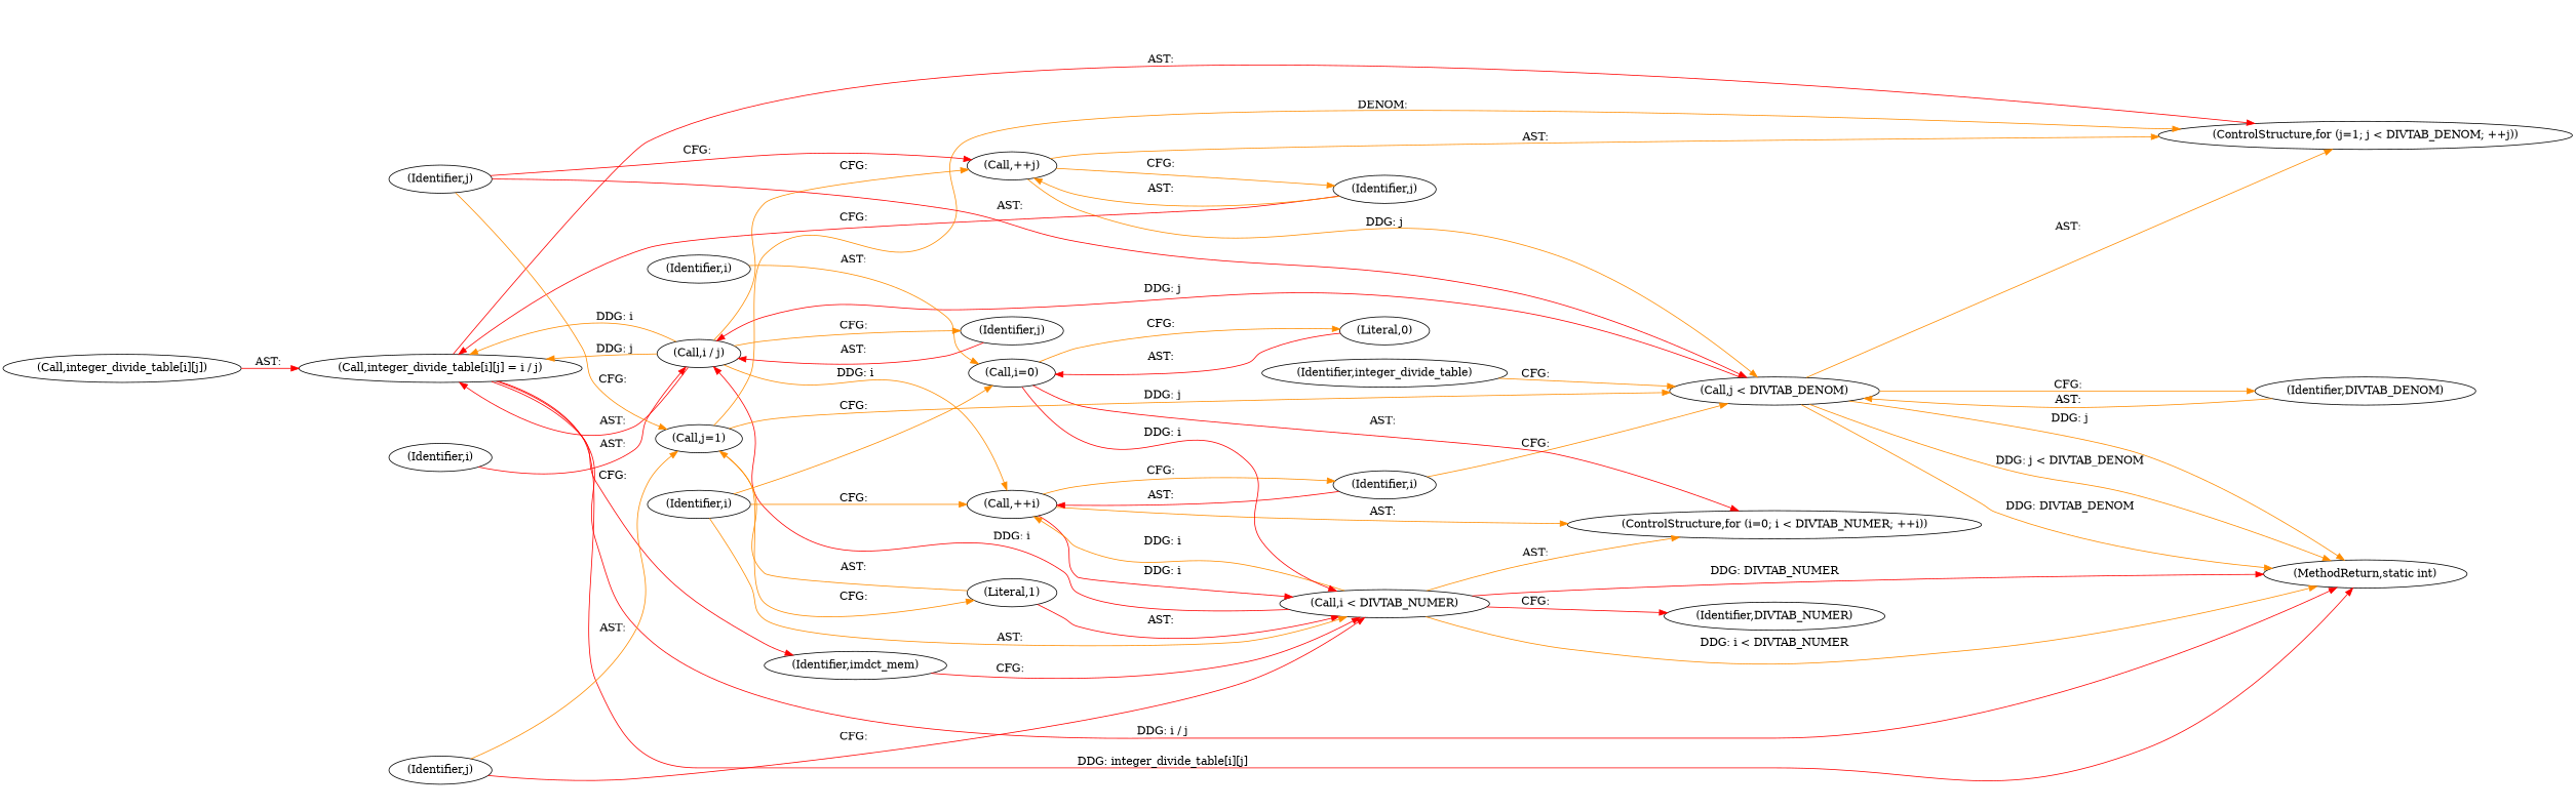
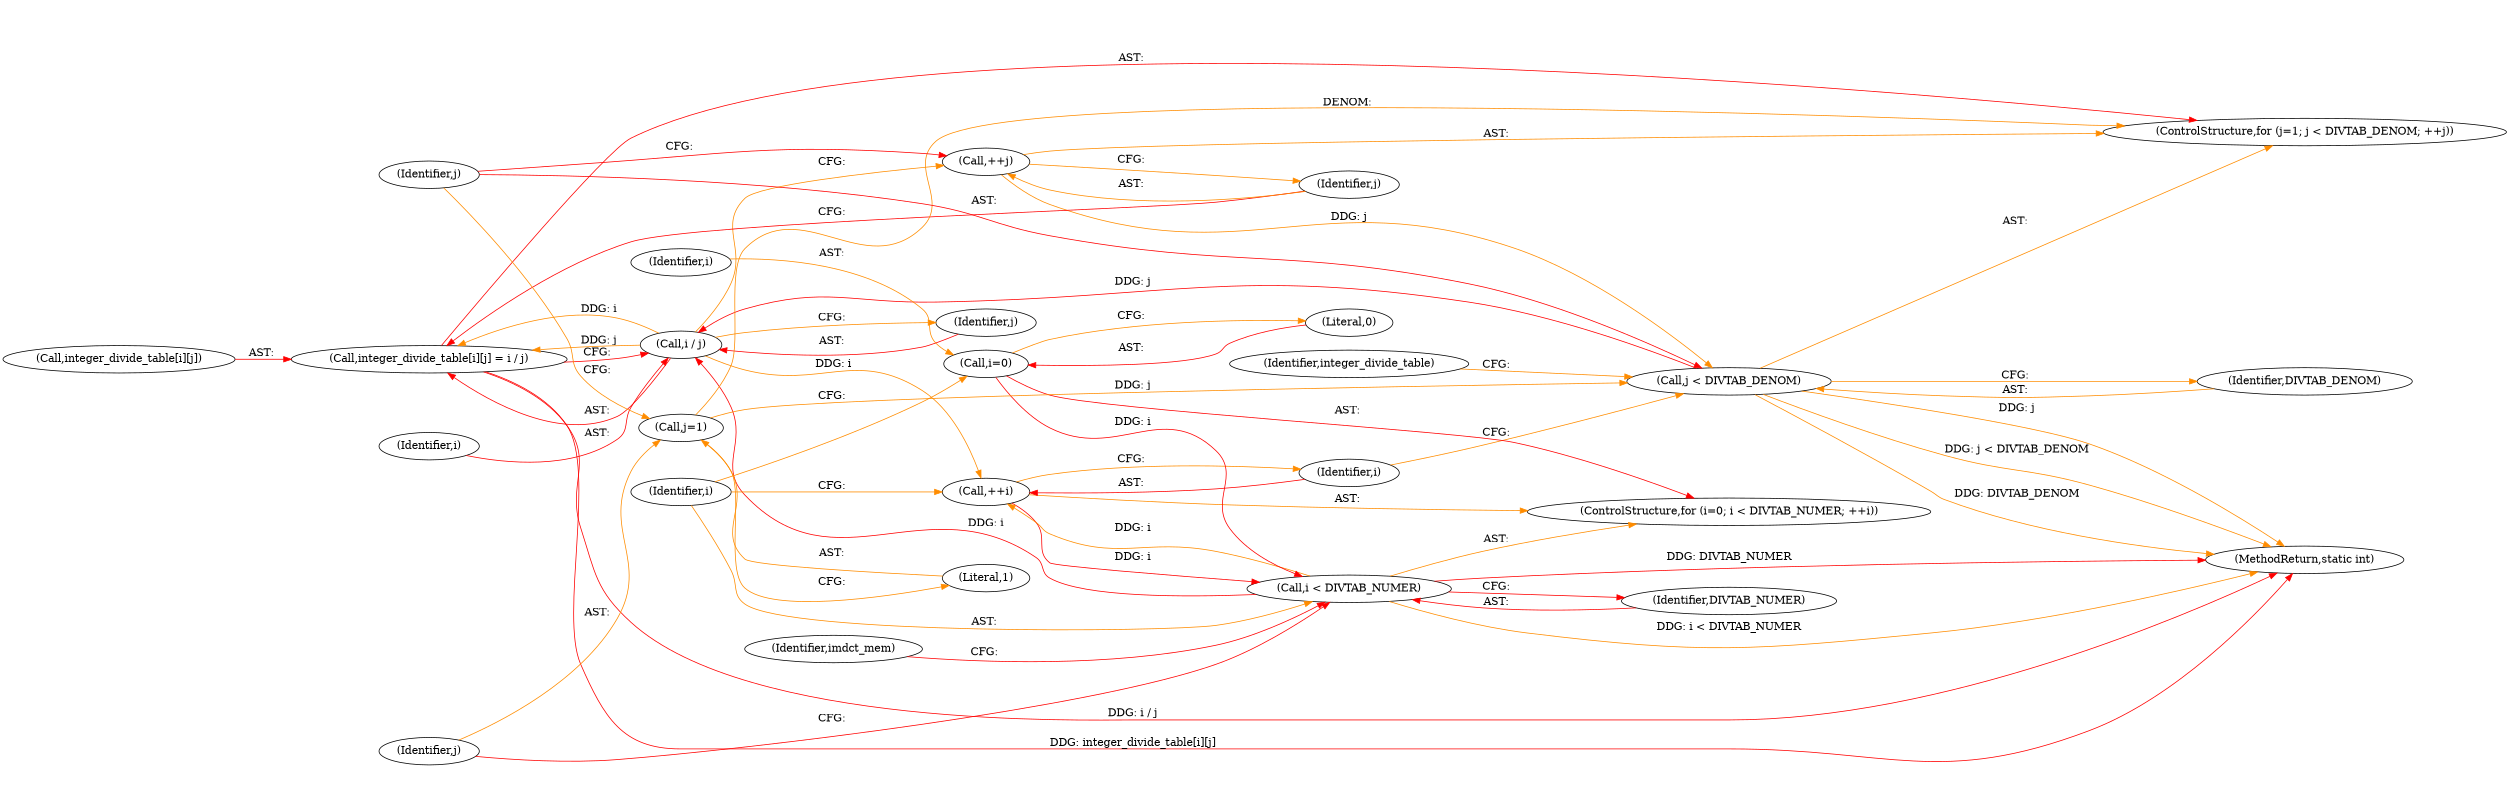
  digraph {
    rankdir=LR
    edge [color=darkorange]
    n1 [label="(Call,integer_divide_table[i][j] = i / j)"]
    n2 [label="(Call,i / j)"]
    n3 [label="(ControlStructure,for (j=1; j < DIVTAB_DENOM; ++j))"]
    n4 [label="(MethodReturn,static int)"]
    n5 [label="(Call,++i)"]
    n6 [label="(Call,++j)"]
    n7 [label="(Identifier,j)"]
    n8 [label="(Call,i < DIVTAB_NUMER)"]
    n9 [label="(ControlStructure,for (i=0; i < DIVTAB_NUMER; ++i))"]
    n10 [label="(Identifier,i)"]
    n11 [label="(Call,j < DIVTAB_DENOM)"]
    n12 [label="(Identifier,j)"]
    n13 [label="(Identifier,DIVTAB_NUMER)"]
    n14 [label="(Call,i=0)"]
    n15 [label="(Literal,0)"]
    n16 [label="(Identifier,DIVTAB_DENOM)"]
    n17 [label="(Call,j=1)"]
    n18 [label="(Literal,1)"]
    n19 [label="(Identifier,i)"]
    n20 [label="(Identifier,imdct_mem)"]
    n21 [label="(Call,integer_divide_table[i][j])"]
    n22 [label="(Identifier,i)"]
    n23 [label="(Identifier,j)"]
    n24 [label="(Identifier,j)"]
    n25 [label="(Identifier,i)"]
    n26 [label="(Identifier,integer_divide_table)"]
-   n1 -> n20 [color=red label="CFG: "]
+   n1 -> n2 [color=red label="CFG: "]
    n1 -> n3 [color=red label="AST: "]
    n1 -> n4 [color=red label="DDG: integer_divide_table[i][j]"]
    n1 -> n4 [color=red label="DDG: i / j"]
    n2 -> n1 [color=red label="AST: "]
    n2 -> n1 [label="DDG: i"]
    n2 -> n1 [label="DDG: j"]
    n2 -> n5 [label="DDG: i"]
    n2 -> n6 [label="CFG: "]
    n2 -> n7 [label="CFG: "]
    n5 -> n8 [color=red label="DDG: i"]
    n5 -> n9 [label="AST: "]
    n5 -> n10 [label="CFG: "]
    n6 -> n3 [label="AST: "]
    n6 -> n11 [label="DDG: j"]
    n6 -> n12 [label="CFG: "]
    n7 -> n2 [color=red label="AST: "]
    n8 -> n2 [color=red label="DDG: i"]
    n8 -> n4 [color=red label="DDG: DIVTAB_NUMER"]
    n8 -> n4 [label="DDG: i < DIVTAB_NUMER"]
    n8 -> n5 [label="DDG: i"]
    n8 -> n9 [label="AST: "]
    n8 -> n13 [color=red label="CFG: "]
    n10 -> n5 [color=red label="AST: "]
    n10 -> n11 [label="CFG: "]
    n11 -> n2 [color=red label="DDG: j"]
    n11 -> n3 [label="AST: "]
    n11 -> n4 [label="DDG: j < DIVTAB_DENOM"]
    n11 -> n4 [label="DDG: DIVTAB_DENOM"]
    n11 -> n4 [label="DDG: j"]
    n11 -> n16 [label="CFG: "]
    n12 -> n1 [color=red label="CFG: "]
    n12 -> n6 [label="AST: "]
-   n18 -> n8 [color=red label="AST: "]
+   n13 -> n8 [color=red label="AST: "]
    n14 -> n8 [color=red label="DDG: i"]
    n14 -> n9 [color=red label="AST: "]
    n14 -> n15 [label="CFG: "]
    n15 -> n14 [color=red label="AST: "]
    n16 -> n11 [label="AST: "]
    n17 -> n3 [label="DENOM: "]
    n17 -> n11 [label="DDG: j"]
    n17 -> n18 [label="CFG: "]
    n18 -> n17 [label="AST: "]
    n19 -> n2 [color=red label="AST: "]
    n20 -> n8 [color=red label="CFG: "]
    n21 -> n1 [color=red label="AST: "]
    n22 -> n5 [label="CFG: "]
    n22 -> n8 [label="AST: "]
    n22 -> n14 [label="CFG: "]
    n23 -> n8 [color=red label="CFG: "]
    n23 -> n17 [label="AST: "]
    n24 -> n6 [color=red label="CFG: "]
    n24 -> n11 [color=red label="AST: "]
    n24 -> n17 [label="CFG: "]
    n25 -> n14 [label="AST: "]
    n26 -> n11 [label="CFG: "]
  }
